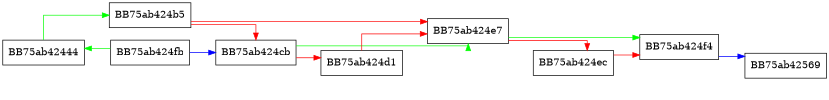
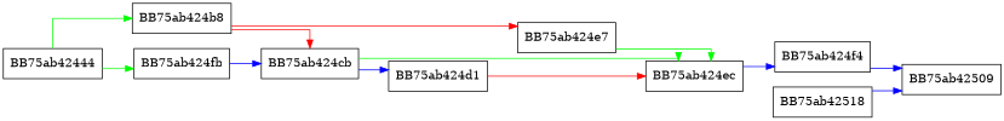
  digraph {
    rankdir=LR
    splines=ortho
    node [shape=box]
    edge [color=red]
    BB75ab42444
    BB75ab424fb
-   BB75ab424b8 [label=BB75ab424b5]
+   BB75ab424b8
    BB75ab424cb
    BB75ab424e7
-   BB75ab42569
+   BB75ab42518
+   BB75ab42569 [label=BB75ab42509]
    BB75ab424f4
    BB75ab424ec
    BB75ab424d1
-   BB75ab424fb -> BB75ab42444 [color=green]
+   BB75ab42444 -> BB75ab424fb [color=green]
    BB75ab42444 -> BB75ab424b8 [color=green]
    BB75ab424fb -> BB75ab424cb [color=blue]
    BB75ab424b8 -> BB75ab424cb
    BB75ab424b8 -> BB75ab424e7
-   BB75ab424cb -> BB75ab424e7 [color=green]
-   BB75ab424cb -> BB75ab424d1
-   BB75ab424e7 -> BB75ab424f4 [color=green]
-   BB75ab424e7 -> BB75ab424ec
+   BB75ab424cb -> BB75ab424ec [color=green]
+   BB75ab424cb -> BB75ab424d1 [color=blue]
+   BB75ab424e7 -> BB75ab424ec [color=green]
+   BB75ab42518 -> BB75ab42569 [color=blue]
    BB75ab424f4 -> BB75ab42569 [color=blue]
-   BB75ab424ec -> BB75ab424f4
-   BB75ab424d1 -> BB75ab424e7
+   BB75ab424ec -> BB75ab424f4 [color=blue]
+   BB75ab424d1 -> BB75ab424ec
  }
